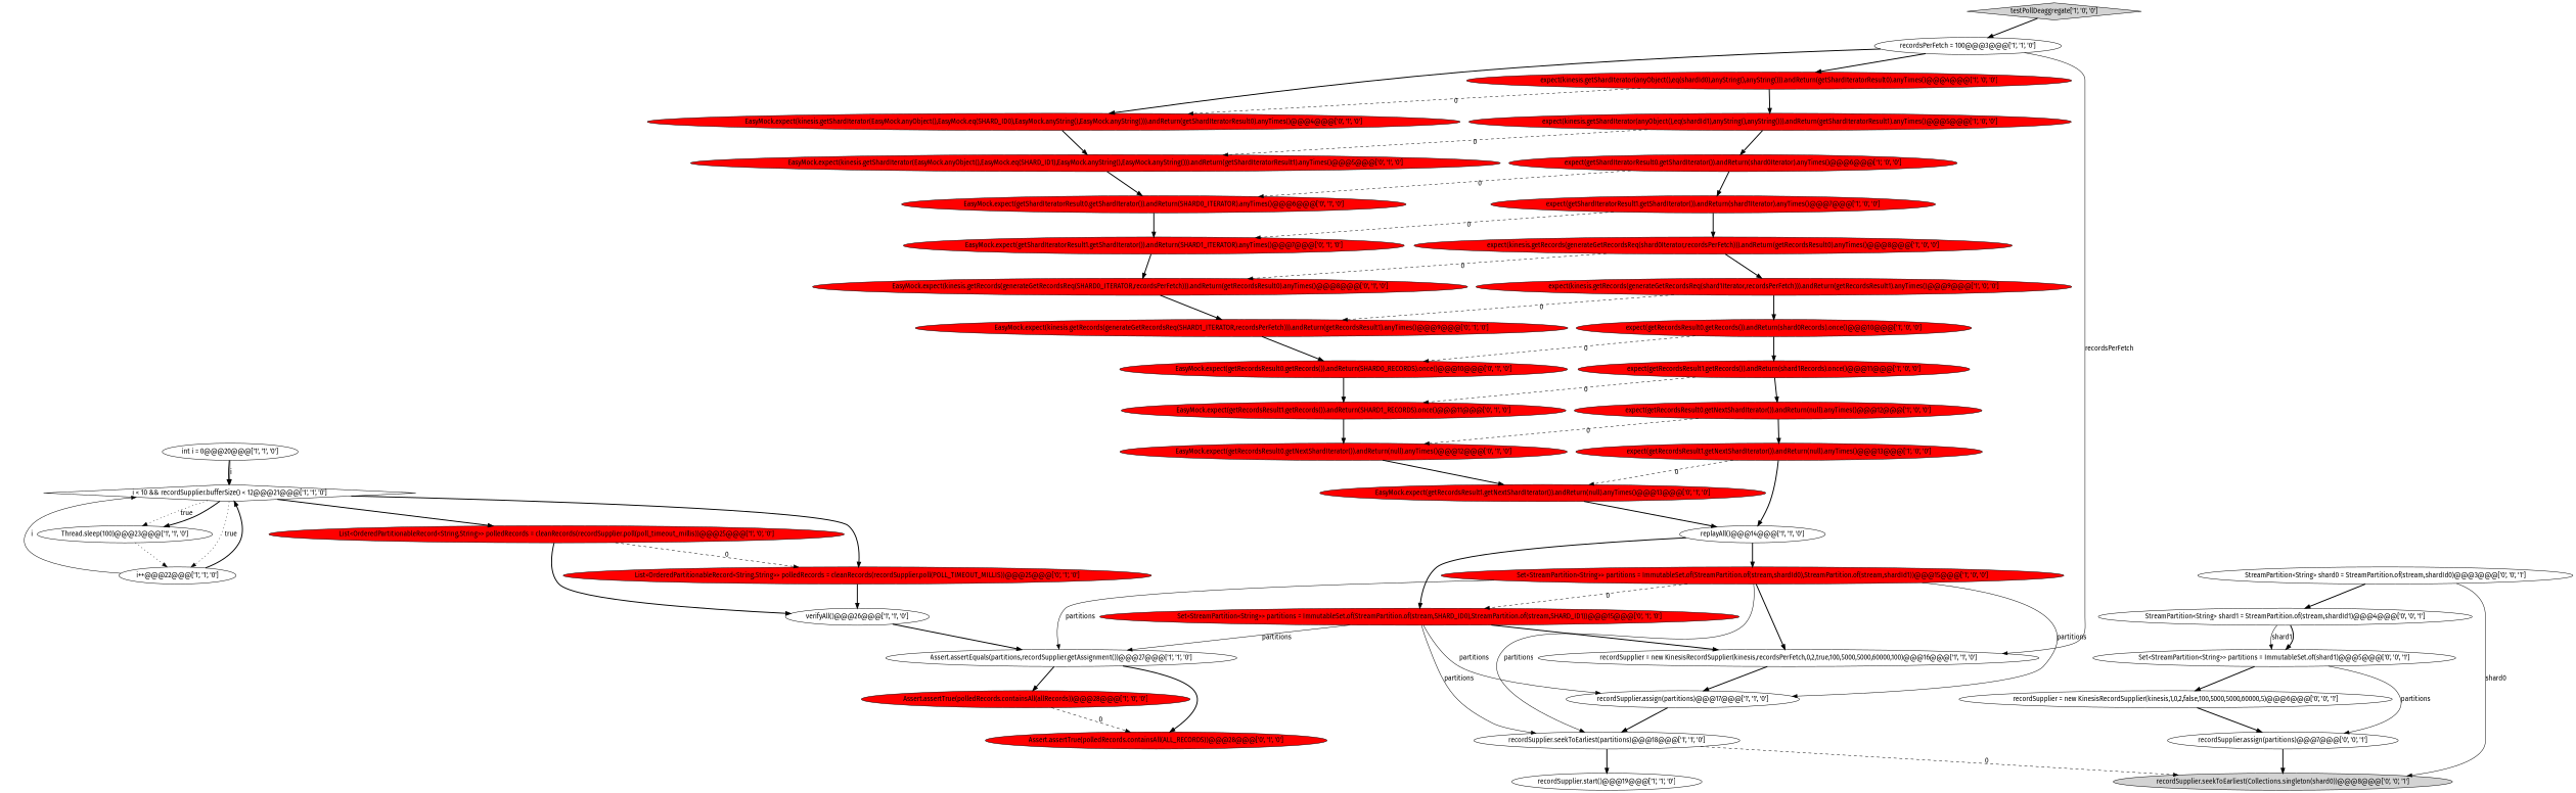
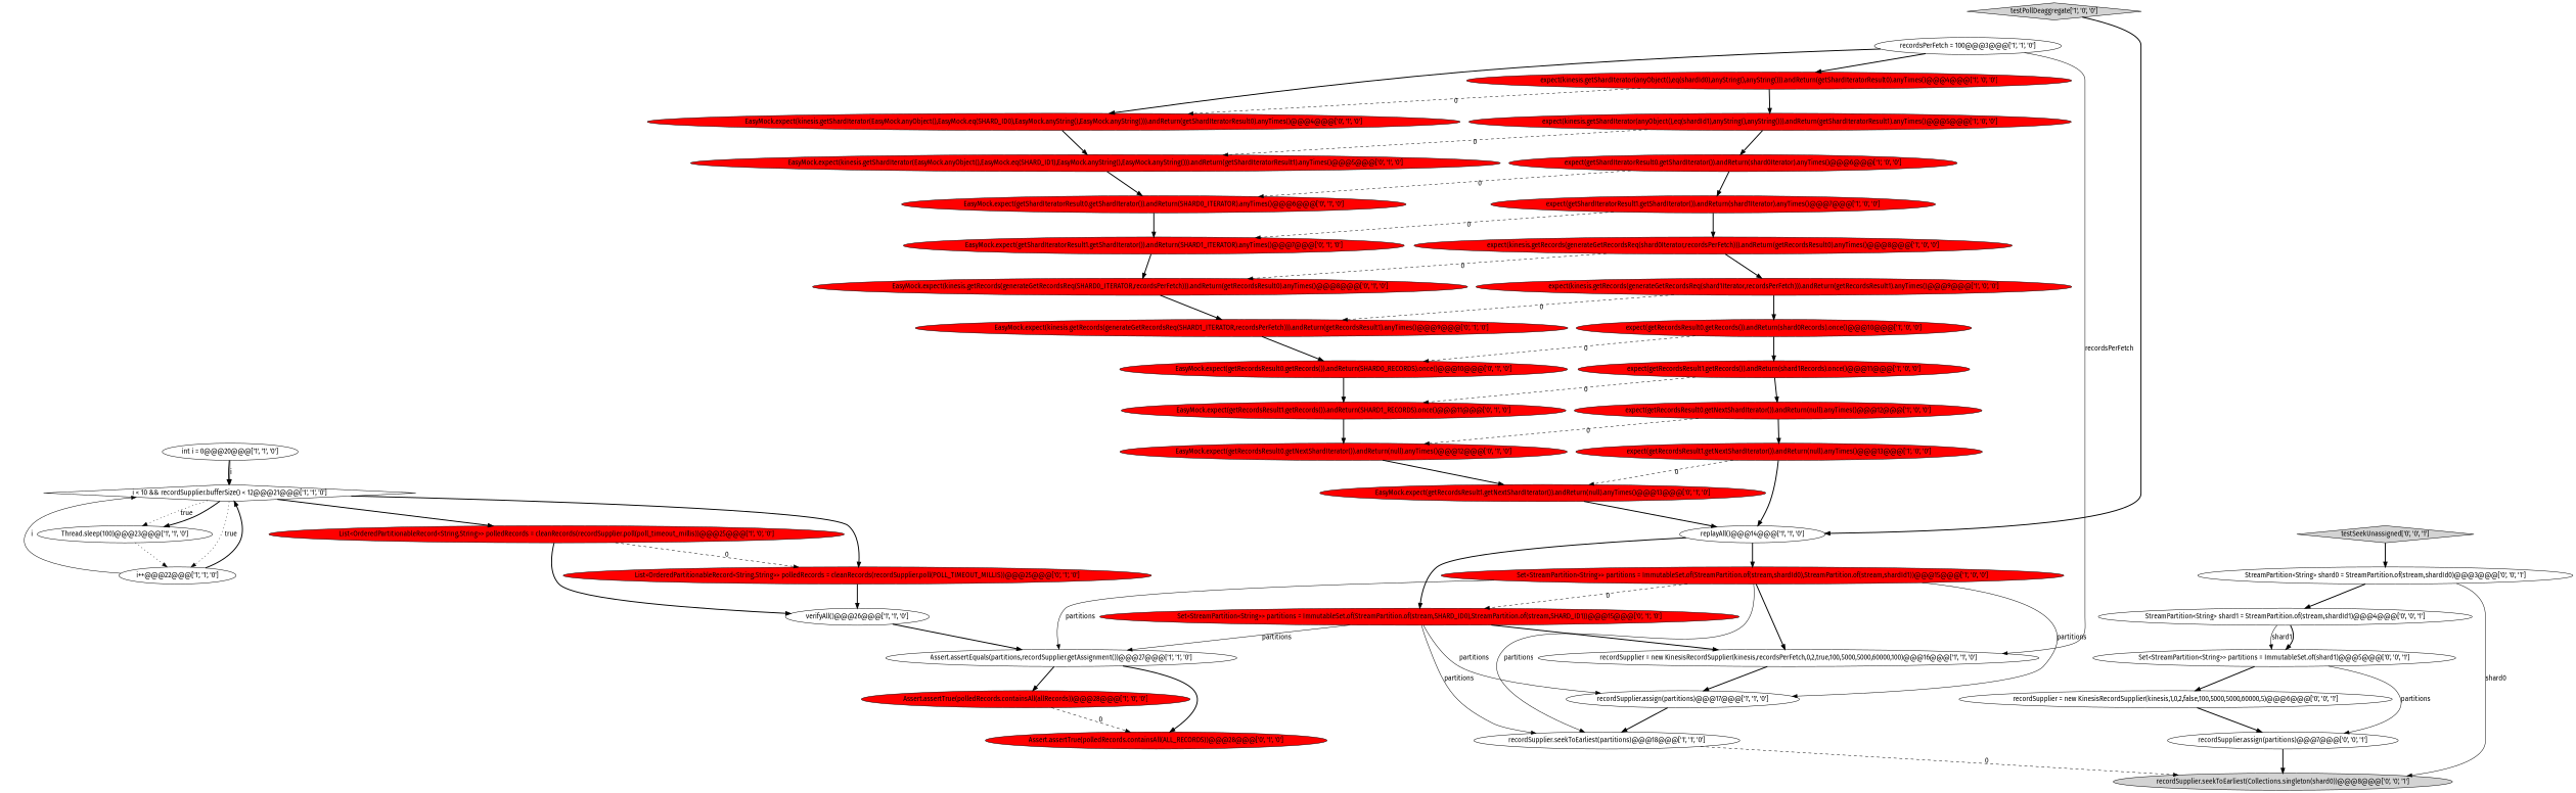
  digraph {
    fontname="Fira Sans"
    node [fillcolor=red fontname="Fira Sans" shape=ellipse style=filled]
    edge [fontname="Fira Sans" style=bold]
    n1 [fillcolor=white label="Assert.assertEquals(partitions,recordSupplier.getAssignment())@@@27@@@['1', '1', '0']"]
    n2 [label="Assert.assertTrue(polledRecords.containsAll(allRecords))@@@28@@@['1', '0', '0']"]
    n3 [label="Assert.assertTrue(polledRecords.containsAll(ALL_RECORDS))@@@28@@@['0', '1', '0']"]
    n4 [fillcolor=white label="Set<StreamPartition<String>> partitions = ImmutableSet.of(shard1)@@@5@@@['0', '0', '1']"]
    n5 [fillcolor=white label="recordSupplier = new KinesisRecordSupplier(kinesis,1,0,2,false,100,5000,5000,60000,5)@@@6@@@['0', '0', '1']"]
    n6 [fillcolor=white label="recordSupplier.assign(partitions)@@@7@@@['0', '0', '1']"]
    n7 [fillcolor=lightgray label="recordSupplier.seekToEarliest(Collections.singleton(shard0))@@@8@@@['0', '0', '1']"]
    n8 [label="EasyMock.expect(getShardIteratorResult0.getShardIterator()).andReturn(SHARD0_ITERATOR).anyTimes()@@@6@@@['0', '1', '0']"]
    n9 [label="EasyMock.expect(getShardIteratorResult1.getShardIterator()).andReturn(SHARD1_ITERATOR).anyTimes()@@@7@@@['0', '1', '0']"]
    n10 [label="EasyMock.expect(kinesis.getRecords(generateGetRecordsReq(SHARD0_ITERATOR,recordsPerFetch))).andReturn(getRecordsResult0).anyTimes()@@@8@@@['0', '1', '0']"]
    n11 [label="List<OrderedPartitionableRecord<String,String>> polledRecords = cleanRecords(recordSupplier.poll(POLL_TIMEOUT_MILLIS))@@@25@@@['0', '1', '0']"]
    n12 [fillcolor=white label="verifyAll()@@@26@@@['1', '1', '0']"]
    n13 [label="expect(getRecordsResult0.getNextShardIterator()).andReturn(null).anyTimes()@@@12@@@['1', '0', '0']"]
    n14 [label="EasyMock.expect(getRecordsResult0.getNextShardIterator()).andReturn(null).anyTimes()@@@12@@@['0', '1', '0']"]
    n15 [label="expect(getRecordsResult1.getNextShardIterator()).andReturn(null).anyTimes()@@@13@@@['1', '0', '0']"]
    n16 [label="EasyMock.expect(getRecordsResult1.getNextShardIterator()).andReturn(null).anyTimes()@@@13@@@['0', '1', '0']"]
    n17 [fillcolor=white label="replayAll()@@@14@@@['1', '1', '0']"]
    n18 [fillcolor=white label="i < 10 && recordSupplier.bufferSize() < 12@@@21@@@['1', '1', '0']" shape=diamond]
    n19 [fillcolor=white label="i++@@@22@@@['1', '1', '0']"]
    n20 [label="List<OrderedPartitionableRecord<String,String>> polledRecords = cleanRecords(recordSupplier.poll(poll_timeout_millis))@@@25@@@['1', '0', '0']"]
    n21 [fillcolor=white label="Thread.sleep(100)@@@23@@@['1', '1', '0']"]
    n22 [fillcolor=white label="recordsPerFetch = 100@@@3@@@['1', '1', '0']"]
    n23 [fillcolor=white label="recordSupplier = new KinesisRecordSupplier(kinesis,recordsPerFetch,0,2,true,100,5000,5000,60000,100)@@@16@@@['1', '1', '0']"]
    n24 [label="expect(kinesis.getShardIterator(anyObject(),eq(shardId0),anyString(),anyString())).andReturn(getShardIteratorResult0).anyTimes()@@@4@@@['1', '0', '0']"]
    n25 [label="EasyMock.expect(kinesis.getShardIterator(EasyMock.anyObject(),EasyMock.eq(SHARD_ID0),EasyMock.anyString(),EasyMock.anyString())).andReturn(getShardIteratorResult0).anyTimes()@@@4@@@['0', '1', '0']"]
    n26 [fillcolor=white label="int i = 0@@@20@@@['1', '1', '0']"]
    n27 [label="EasyMock.expect(kinesis.getRecords(generateGetRecordsReq(SHARD1_ITERATOR,recordsPerFetch))).andReturn(getRecordsResult1).anyTimes()@@@9@@@['0', '1', '0']"]
    n28 [label="expect(kinesis.getRecords(generateGetRecordsReq(shard0Iterator,recordsPerFetch))).andReturn(getRecordsResult0).anyTimes()@@@8@@@['1', '0', '0']"]
    n29 [label="expect(kinesis.getRecords(generateGetRecordsReq(shard1Iterator,recordsPerFetch))).andReturn(getRecordsResult1).anyTimes()@@@9@@@['1', '0', '0']"]
    n30 [label="expect(getRecordsResult0.getRecords()).andReturn(shard0Records).once()@@@10@@@['1', '0', '0']"]
    n31 [label="EasyMock.expect(getRecordsResult0.getRecords()).andReturn(SHARD0_RECORDS).once()@@@10@@@['0', '1', '0']"]
    n32 [fillcolor=white label="recordSupplier.assign(partitions)@@@17@@@['1', '1', '0']"]
    n33 [fillcolor=white label="recordSupplier.seekToEarliest(partitions)@@@18@@@['1', '1', '0']"]
-   n34 [fillcolor=white label="recordSupplier.start()@@@19@@@['1', '1', '0']"]
    n35 [label="expect(getRecordsResult1.getRecords()).andReturn(shard1Records).once()@@@11@@@['1', '0', '0']"]
    n36 [label="EasyMock.expect(getRecordsResult1.getRecords()).andReturn(SHARD1_RECORDS).once()@@@11@@@['0', '1', '0']"]
    n37 [fillcolor=white label="StreamPartition<String> shard1 = StreamPartition.of(stream,shardId1)@@@4@@@['0', '0', '1']"]
    n38 [label="Set<StreamPartition<String>> partitions = ImmutableSet.of(StreamPartition.of(stream,SHARD_ID0),StreamPartition.of(stream,SHARD_ID1))@@@15@@@['0', '1', '0']"]
    n39 [label="Set<StreamPartition<String>> partitions = ImmutableSet.of(StreamPartition.of(stream,shardId0),StreamPartition.of(stream,shardId1))@@@15@@@['1', '0', '0']"]
    n40 [label="expect(getShardIteratorResult1.getShardIterator()).andReturn(shard1Iterator).anyTimes()@@@7@@@['1', '0', '0']"]
    n41 [label="expect(getShardIteratorResult0.getShardIterator()).andReturn(shard0Iterator).anyTimes()@@@6@@@['1', '0', '0']"]
    n42 [label="EasyMock.expect(kinesis.getShardIterator(EasyMock.anyObject(),EasyMock.eq(SHARD_ID1),EasyMock.anyString(),EasyMock.anyString())).andReturn(getShardIteratorResult1).anyTimes()@@@5@@@['0', '1', '0']"]
+   n43 [fillcolor=lightgray label="testSeekUnassigned['0', '0', '1']" shape=diamond]
    n44 [fillcolor=white label="StreamPartition<String> shard0 = StreamPartition.of(stream,shardId0)@@@3@@@['0', '0', '1']"]
    n45 [fillcolor=lightgray label="testPollDeaggregate['1', '0', '0']" shape=diamond]
    n46 [label="expect(kinesis.getShardIterator(anyObject(),eq(shardId1),anyString(),anyString())).andReturn(getShardIteratorResult1).anyTimes()@@@5@@@['1', '0', '0']"]
    n1 -> n2
    n1 -> n3
    n2 -> n3 [label=0 style=dashed]
    n4 -> n5
    n4 -> n6 [label=partitions style=solid]
    n5 -> n6
    n6 -> n7
    n8 -> n9
    n9 -> n10
    n10 -> n27
    n11 -> n12
    n12 -> n1
    n13 -> n14 [label=0 style=dashed]
    n13 -> n15
    n14 -> n16
    n15 -> n16 [label=0 style=dashed]
    n15 -> n17
    n16 -> n17
    n17 -> n38
    n17 -> n39
    n18 -> n11
    n18 -> n19 [label=true style=dotted]
    n18 -> n20
    n18 -> n21 [label=true style=dotted]
    n18 -> n21
    n19 -> n18
    n19 -> n18 [label=i style=solid]
    n20 -> n11 [label=0 style=dashed]
    n20 -> n12
    n21 -> n19 [style=dotted]
    n22 -> n23 [label=recordsPerFetch style=solid]
    n22 -> n24
    n22 -> n25
    n23 -> n32
    n24 -> n25 [label=0 style=dashed]
    n24 -> n46
    n25 -> n42
    n26 -> n18
    n26 -> n18 [label=i style=solid]
    n27 -> n31
    n28 -> n10 [label=0 style=dashed]
    n28 -> n29
    n29 -> n27 [label=0 style=dashed]
    n29 -> n30
    n30 -> n31 [label=0 style=dashed]
    n30 -> n35
    n31 -> n36
    n32 -> n33
    n33 -> n7 [label=0 style=dashed]
-   n33 -> n34
    n35 -> n13
    n35 -> n36 [label=0 style=dashed]
    n36 -> n14
    n37 -> n4 [label=shard1 style=solid]
    n37 -> n4
    n38 -> n1 [label=partitions style=solid]
    n38 -> n23
    n38 -> n32 [label=partitions style=solid]
    n38 -> n33 [label=partitions style=solid]
    n39 -> n1 [label=partitions style=solid]
    n39 -> n23
    n39 -> n32 [label=partitions style=solid]
    n39 -> n33 [label=partitions style=solid]
    n39 -> n38 [label=0 style=dashed]
    n40 -> n9 [label=0 style=dashed]
    n40 -> n28
    n41 -> n8 [label=0 style=dashed]
    n41 -> n40
    n42 -> n8
+   n43 -> n44
    n44 -> n7 [label=shard0 style=solid]
    n44 -> n37
-   n45 -> n22
+   n45 -> n17
    n46 -> n41
    n46 -> n42 [label=0 style=dashed]
  }
